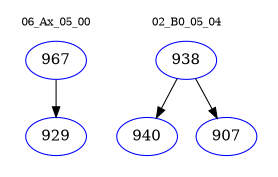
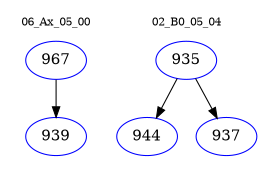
  digraph {
    node [color=blue]
    edge [color=black]
    n1 [label=967]
-   n2 [label=929]
-   n3 [label=938]
-   n4 [label=940]
-   n5 [label=907]
+   n2 [label=939]
+   n3 [label=935]
+   n4 [label=944]
+   n5 [label=937]
    subgraph cluster_1 {
      color=white
      fontsize=10
      label="06_Ax_05_00"
      n1
      n2
    }
    subgraph cluster_2 {
      color=white
      fontsize=10
      label="02_B0_05_04"
      n3
      n4
      n5
    }
    n1 -> n2
    n3 -> n4
    n3 -> n5
  }
